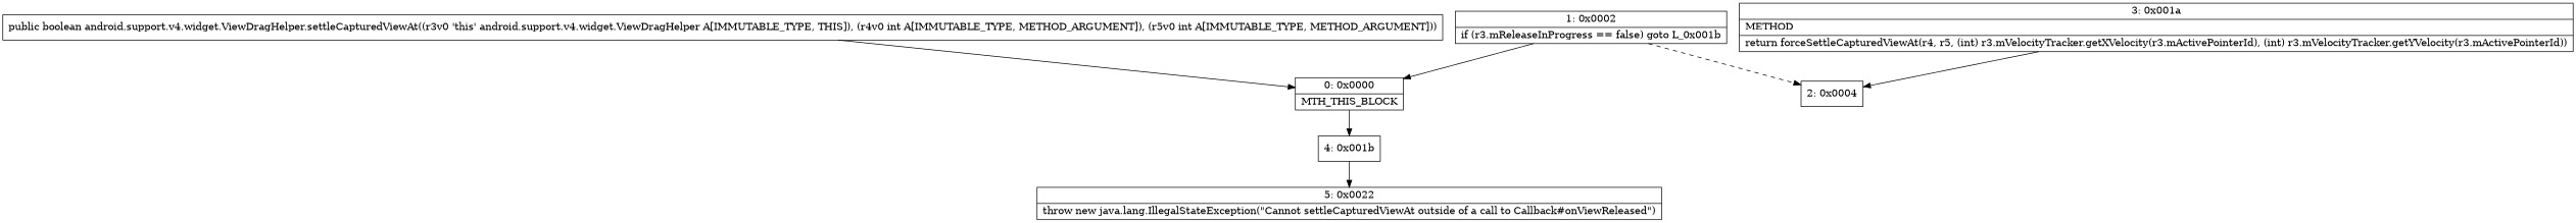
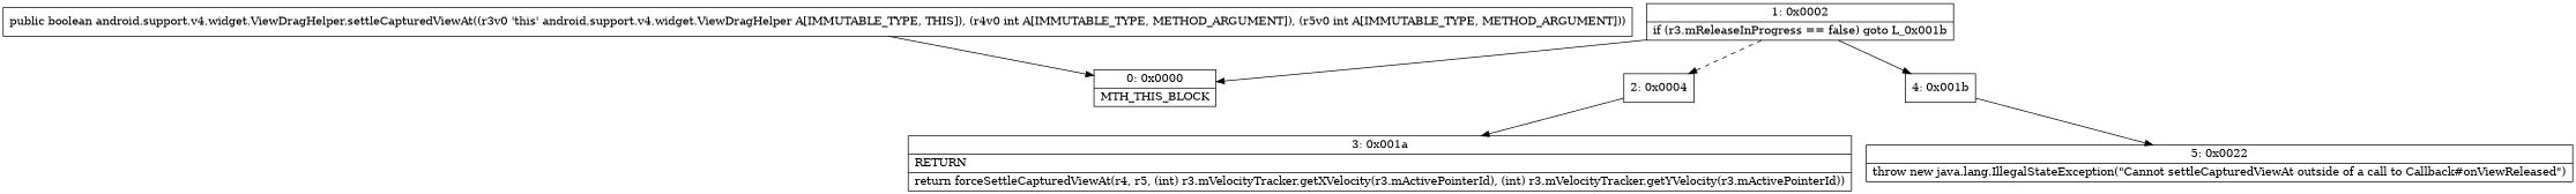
  digraph {
    node [shape=record]
    n1 [label="{0\:\ 0x0000|MTH_THIS_BLOCK\l}"]
    n2 [label="{1\:\ 0x0002|if (r3.mReleaseInProgress == false) goto L_0x001b\l}"]
    n3 [label="{2\:\ 0x0004}"]
    n4 [label="{4\:\ 0x001b}"]
-   n5 [label="{3\:\ 0x001a|METHOD\l|return forceSettleCapturedViewAt(r4, r5, (int) r3.mVelocityTracker.getXVelocity(r3.mActivePointerId), (int) r3.mVelocityTracker.getYVelocity(r3.mActivePointerId))\l}"]
+   n5 [label="{3\:\ 0x001a|RETURN\l|return forceSettleCapturedViewAt(r4, r5, (int) r3.mVelocityTracker.getXVelocity(r3.mActivePointerId), (int) r3.mVelocityTracker.getYVelocity(r3.mActivePointerId))\l}"]
    n6 [label="{5\:\ 0x0022|throw new java.lang.IllegalStateException(\"Cannot settleCapturedViewAt outside of a call to Callback#onViewReleased\")\l}"]
    n7 [label="{public boolean android.support.v4.widget.ViewDragHelper.settleCapturedViewAt((r3v0 'this' android.support.v4.widget.ViewDragHelper A[IMMUTABLE_TYPE, THIS]), (r4v0 int A[IMMUTABLE_TYPE, METHOD_ARGUMENT]), (r5v0 int A[IMMUTABLE_TYPE, METHOD_ARGUMENT])) }"]
    n2 -> n1
    n2 -> n3 [style=dashed]
-   n1 -> n4
-   n5 -> n3
+   n2 -> n4
+   n3 -> n5
    n4 -> n6
    n7 -> n1
  }
